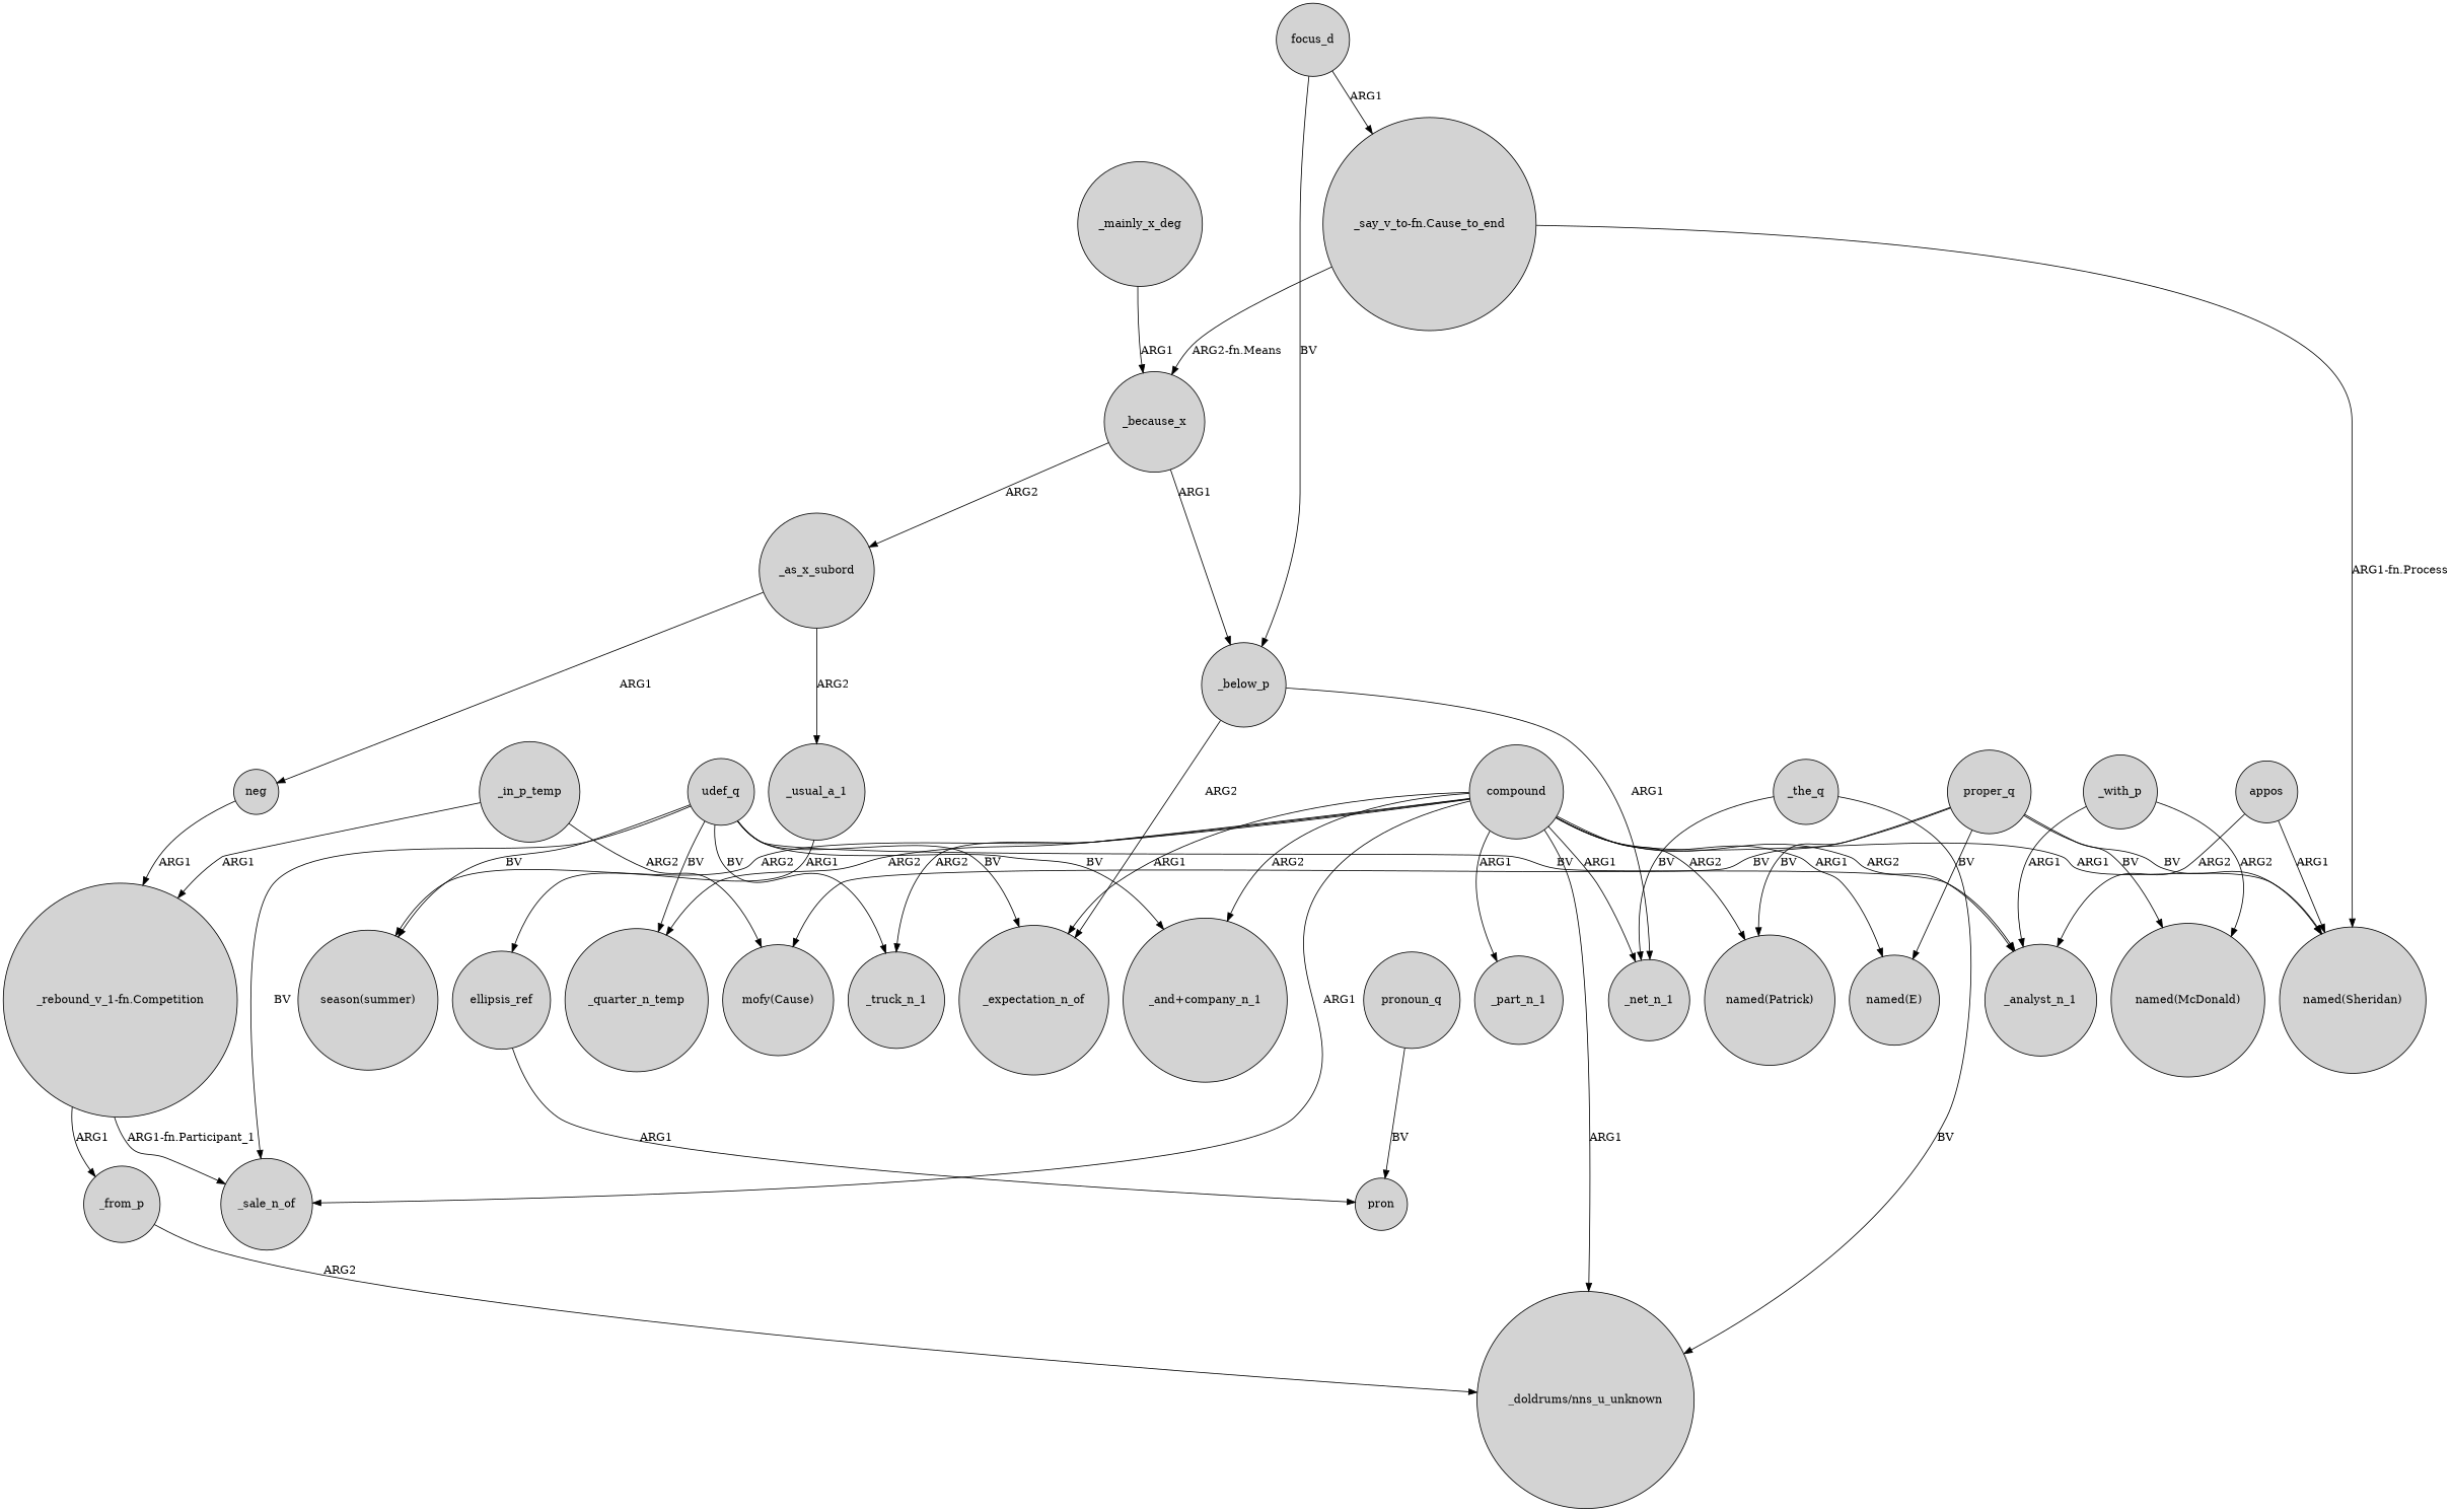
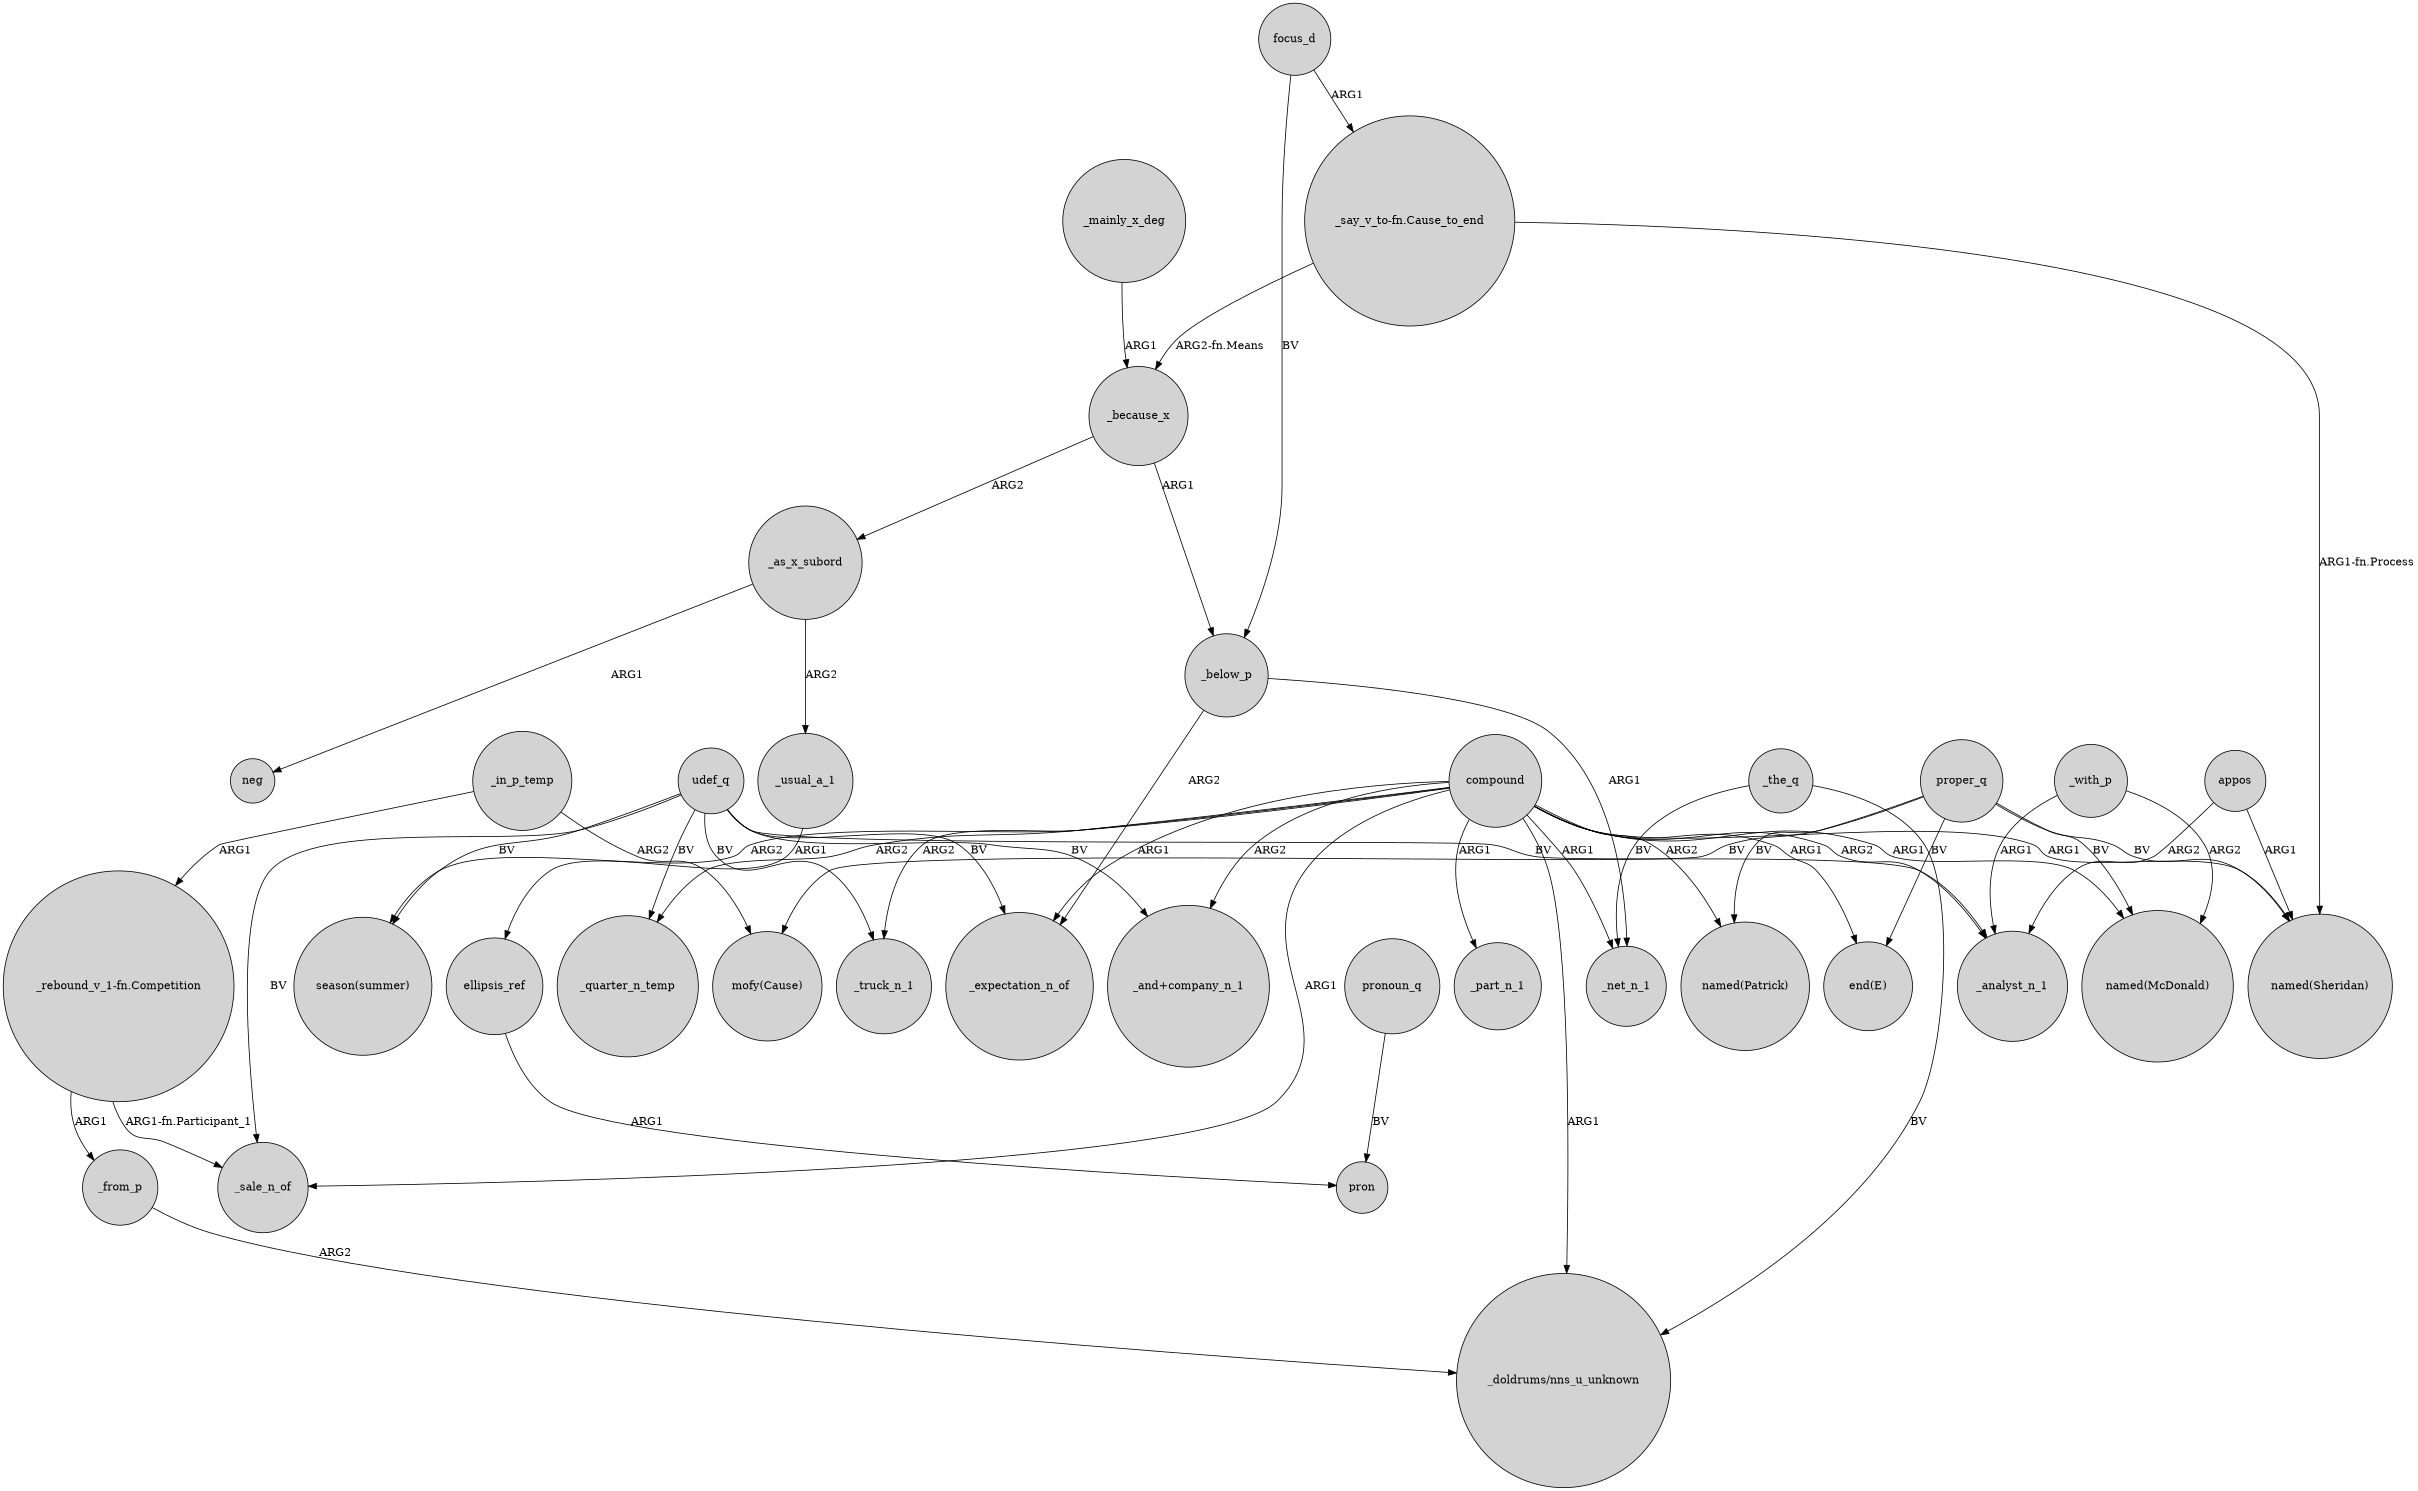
  digraph {
    node [shape=circle style=filled]
    _mainly_x_deg
    _because_x
    _as_x_subord
    _below_p
    _usual_a_1
    neg
    _expectation_n_of
    _net_n_1
    compound
    "season(summer)"
    "named(Patrick)"
    "_doldrums/nns_u_unknown"
    _analyst_n_1
    "_and+company_n_1"
    _part_n_1
    "named(McDonald)"
    "named(Sheridan)"
-   "named(E)"
+   "named(E)" [label="end(E)"]
    _sale_n_of
    _quarter_n_temp
    _truck_n_1
    "_say_v_to-fn.Cause_to_end"
    udef_q
    proper_q
    n25 [label="mofy(Cause)"]
    ellipsis_ref
    "_rebound_v_1-fn.Competition"
    focus_d
    pron
    _with_p
    _from_p
    _the_q
    pronoun_q
    appos
    _in_p_temp
    _mainly_x_deg -> _because_x [label=ARG1]
    _because_x -> _as_x_subord [label=ARG2]
    _because_x -> _below_p [label=ARG1]
    _as_x_subord -> _usual_a_1 [label=ARG2]
    _as_x_subord -> neg [label=ARG1]
    _below_p -> _expectation_n_of [label=ARG2]
    _below_p -> _net_n_1 [label=ARG1]
    _usual_a_1 -> ellipsis_ref [label=ARG1]
-   neg -> "_rebound_v_1-fn.Competition" [label=ARG1]
    compound -> _expectation_n_of [label=ARG1]
    compound -> _net_n_1 [label=ARG1]
    compound -> "season(summer)" [label=ARG2]
    compound -> "named(Patrick)" [label=ARG2]
    compound -> "_doldrums/nns_u_unknown" [label=ARG1]
    compound -> _analyst_n_1 [label=ARG2]
    compound -> "_and+company_n_1" [label=ARG2]
    compound -> _part_n_1 [label=ARG1]
+   compound -> "named(McDonald)" [label=ARG1]
    compound -> "named(Sheridan)" [label=ARG1]
    compound -> "named(E)" [label=ARG1]
    compound -> _sale_n_of [label=ARG1]
    compound -> _quarter_n_temp [label=ARG2]
    compound -> _truck_n_1 [label=ARG2]
    "_say_v_to-fn.Cause_to_end" -> _because_x [label="ARG2-fn.Means"]
    "_say_v_to-fn.Cause_to_end" -> "named(Sheridan)" [label="ARG1-fn.Process"]
    udef_q -> _expectation_n_of [label=BV]
    udef_q -> "season(summer)" [label=BV]
    udef_q -> _analyst_n_1 [label=BV]
    udef_q -> "_and+company_n_1" [label=BV]
    udef_q -> _sale_n_of [label=BV]
    udef_q -> _quarter_n_temp [label=BV]
    udef_q -> _truck_n_1 [label=BV]
    proper_q -> "named(Patrick)" [label=BV]
    proper_q -> "named(McDonald)" [label=BV]
    proper_q -> "named(Sheridan)" [label=BV]
    proper_q -> "named(E)" [label=BV]
    proper_q -> n25 [label=BV]
    ellipsis_ref -> pron [label=ARG1]
    "_rebound_v_1-fn.Competition" -> _sale_n_of [label="ARG1-fn.Participant_1"]
    "_rebound_v_1-fn.Competition" -> _from_p [label=ARG1]
    focus_d -> _below_p [label=BV]
    focus_d -> "_say_v_to-fn.Cause_to_end" [label=ARG1]
    _with_p -> _analyst_n_1 [label=ARG1]
    _with_p -> "named(McDonald)" [label=ARG2]
    _from_p -> "_doldrums/nns_u_unknown" [label=ARG2]
    _the_q -> _net_n_1 [label=BV]
    _the_q -> "_doldrums/nns_u_unknown" [label=BV]
    pronoun_q -> pron [label=BV]
    appos -> _analyst_n_1 [label=ARG2]
    appos -> "named(Sheridan)" [label=ARG1]
    _in_p_temp -> n25 [label=ARG2]
    _in_p_temp -> "_rebound_v_1-fn.Competition" [label=ARG1]
  }
